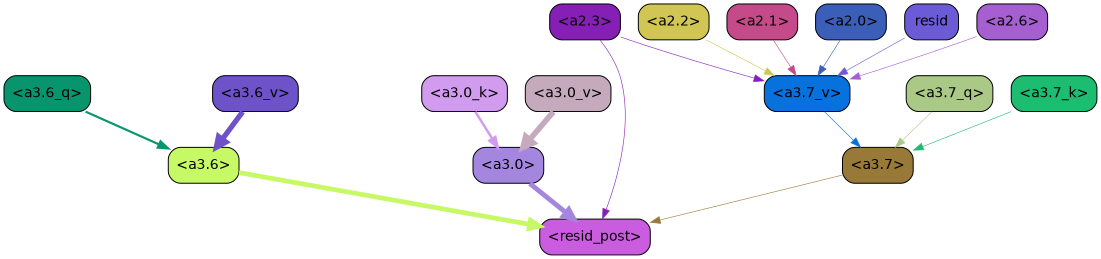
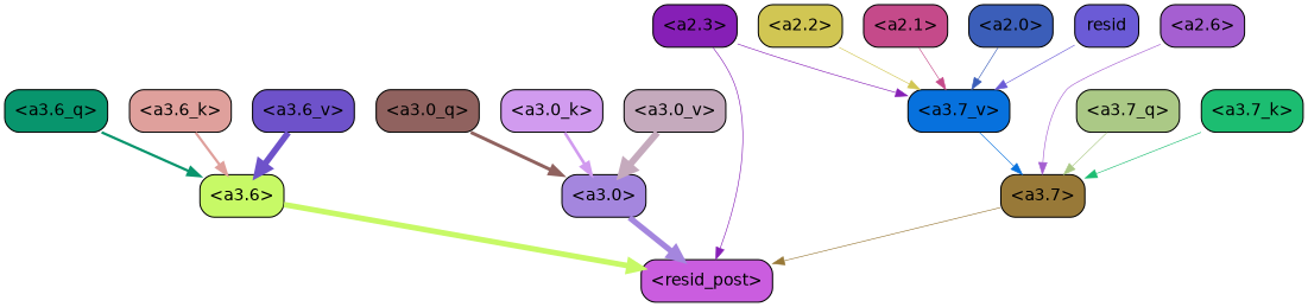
  strict digraph {
    splines=true
    node [color=black fontname=Helvetica shape=box style="filled, rounded"]
    edge [color="#861fb6" penwidth=0.6]
    "<a3.7>" [fillcolor="#987938"]
    "<resid_post>" [fillcolor="#ca5ddf"]
    "<a3.6>" [fillcolor="#c7f966"]
    "<a3.0>" [fillcolor="#a486de"]
    "<a2.3>" [fillcolor="#861fb6"]
    "<a3.7_v>" [fillcolor="#0771dd"]
    "<a3.7_q>" [fillcolor="#abc986"]
    "<a3.6_q>" [fillcolor="#08956d"]
+   "<a3.0_q>" [fillcolor="#90625f"]
    "<a3.7_k>" [fillcolor="#1cbd71"]
+   "<a3.6_k>" [fillcolor="#dfa09c"]
    "<a3.0_k>" [fillcolor="#d19bef"]
    "<a3.6_v>" [fillcolor="#6e52ca"]
    "<a3.0_v>" [fillcolor="#c5aabd"]
    "<a2.6>" [fillcolor="#a55fd1"]
    "<a2.2>" [fillcolor="#d1c653"]
    "<a2.1>" [fillcolor="#c54a8a"]
    "<a2.0>" [fillcolor="#3b5eb9"]
    n19 [fillcolor="#6b5bd6" label=resid]
    "<a3.7>" -> "<resid_post>" [color="#987938"]
    "<a3.6>" -> "<resid_post>" [color="#c7f966" penwidth=4.7534414529800415]
    "<a3.0>" -> "<resid_post>" [color="#a486de" penwidth=4.898576855659485]
    "<a2.3>" -> "<resid_post>"
    "<a2.3>" -> "<a3.7_v>"
    "<a3.7_v>" -> "<a3.7>" [color="#0771dd"]
    "<a3.7_q>" -> "<a3.7>" [color="#abc986"]
    "<a3.6_q>" -> "<a3.6>" [color="#08956d" penwidth=2.160832464694977]
+   "<a3.0_q>" -> "<a3.0>" [color="#90625f" penwidth=2.870753765106201]
    "<a3.7_k>" -> "<a3.7>" [color="#1cbd71"]
+   "<a3.6_k>" -> "<a3.6>" [color="#dfa09c" penwidth=2.13908451795578]
    "<a3.0_k>" -> "<a3.0>" [color="#d19bef" penwidth=2.520303964614868]
    "<a3.6_v>" -> "<a3.6>" [color="#6e52ca" penwidth=5.297133803367615]
    "<a3.0_v>" -> "<a3.0>" [color="#c5aabd" penwidth=5.680712580680847]
-   "<a2.6>" -> "<a3.7_v>" [color="#a55fd1"]
+   "<a2.6>" -> "<a3.7>" [color="#a55fd1"]
    "<a2.2>" -> "<a3.7_v>" [color="#d1c653"]
    "<a2.1>" -> "<a3.7_v>" [color="#c54a8a"]
    "<a2.0>" -> "<a3.7_v>" [color="#3b5eb9"]
    n19 -> "<a3.7_v>" [color="#6b5bd6"]
  }
